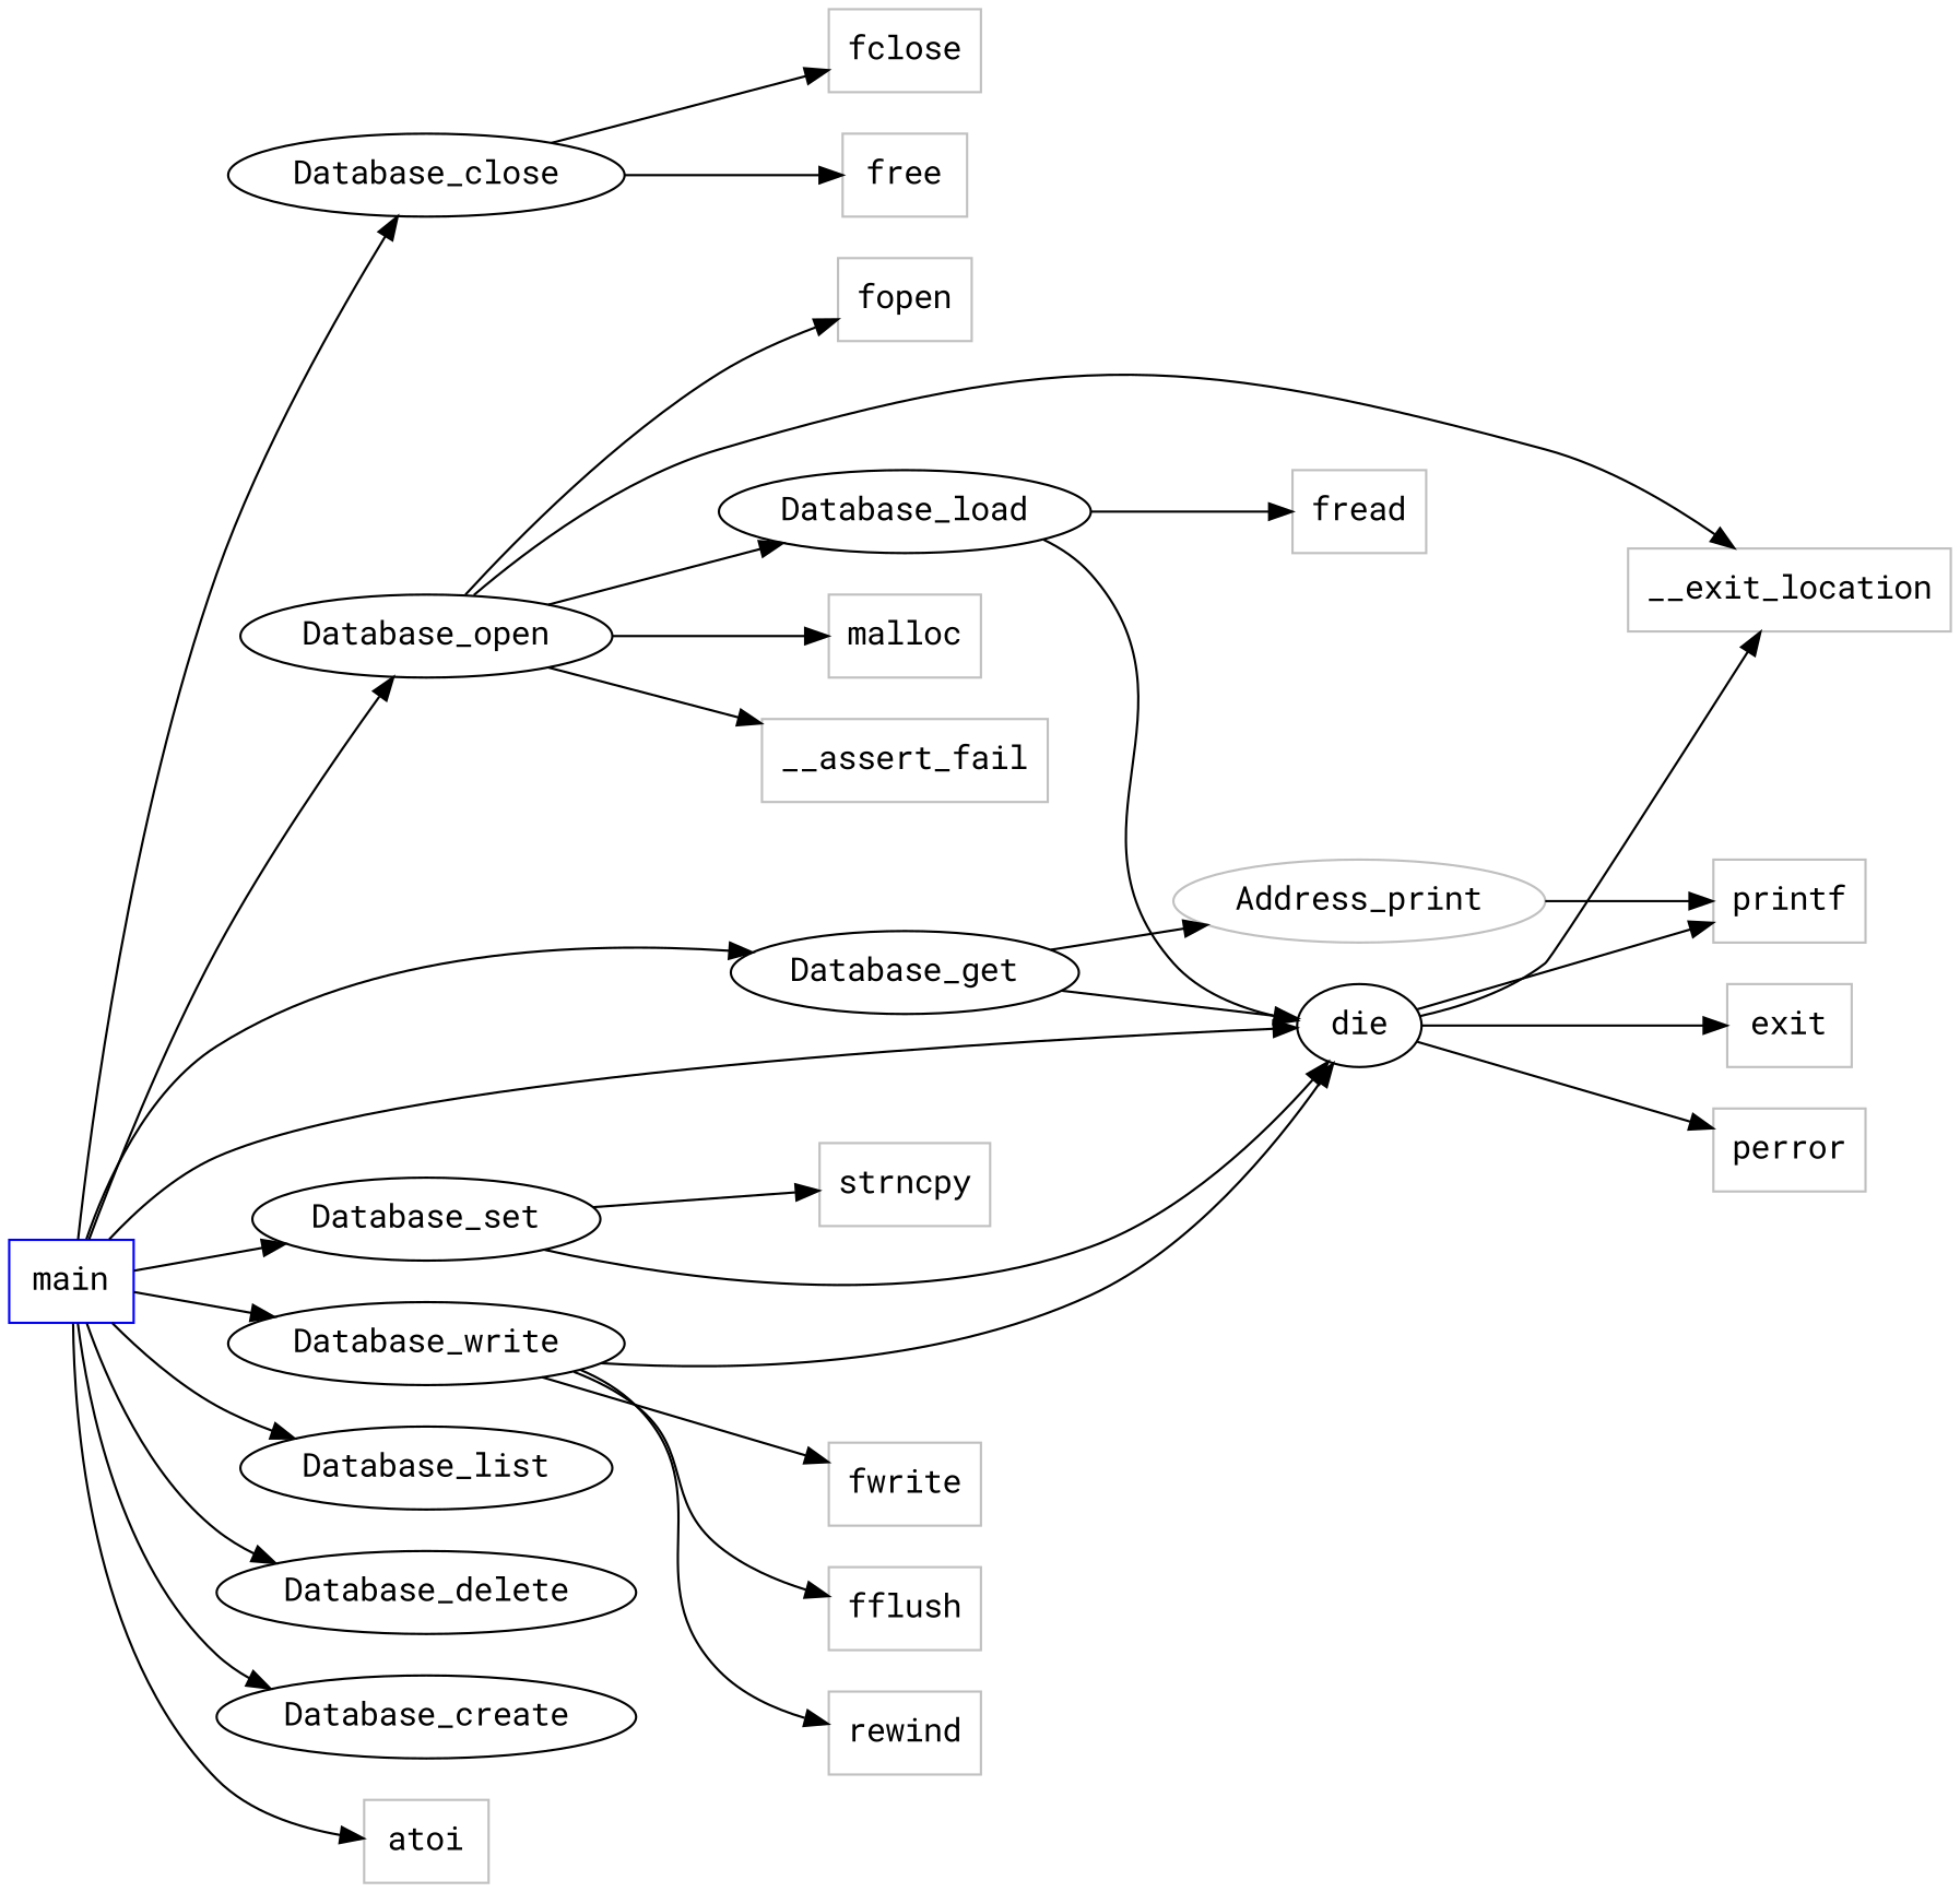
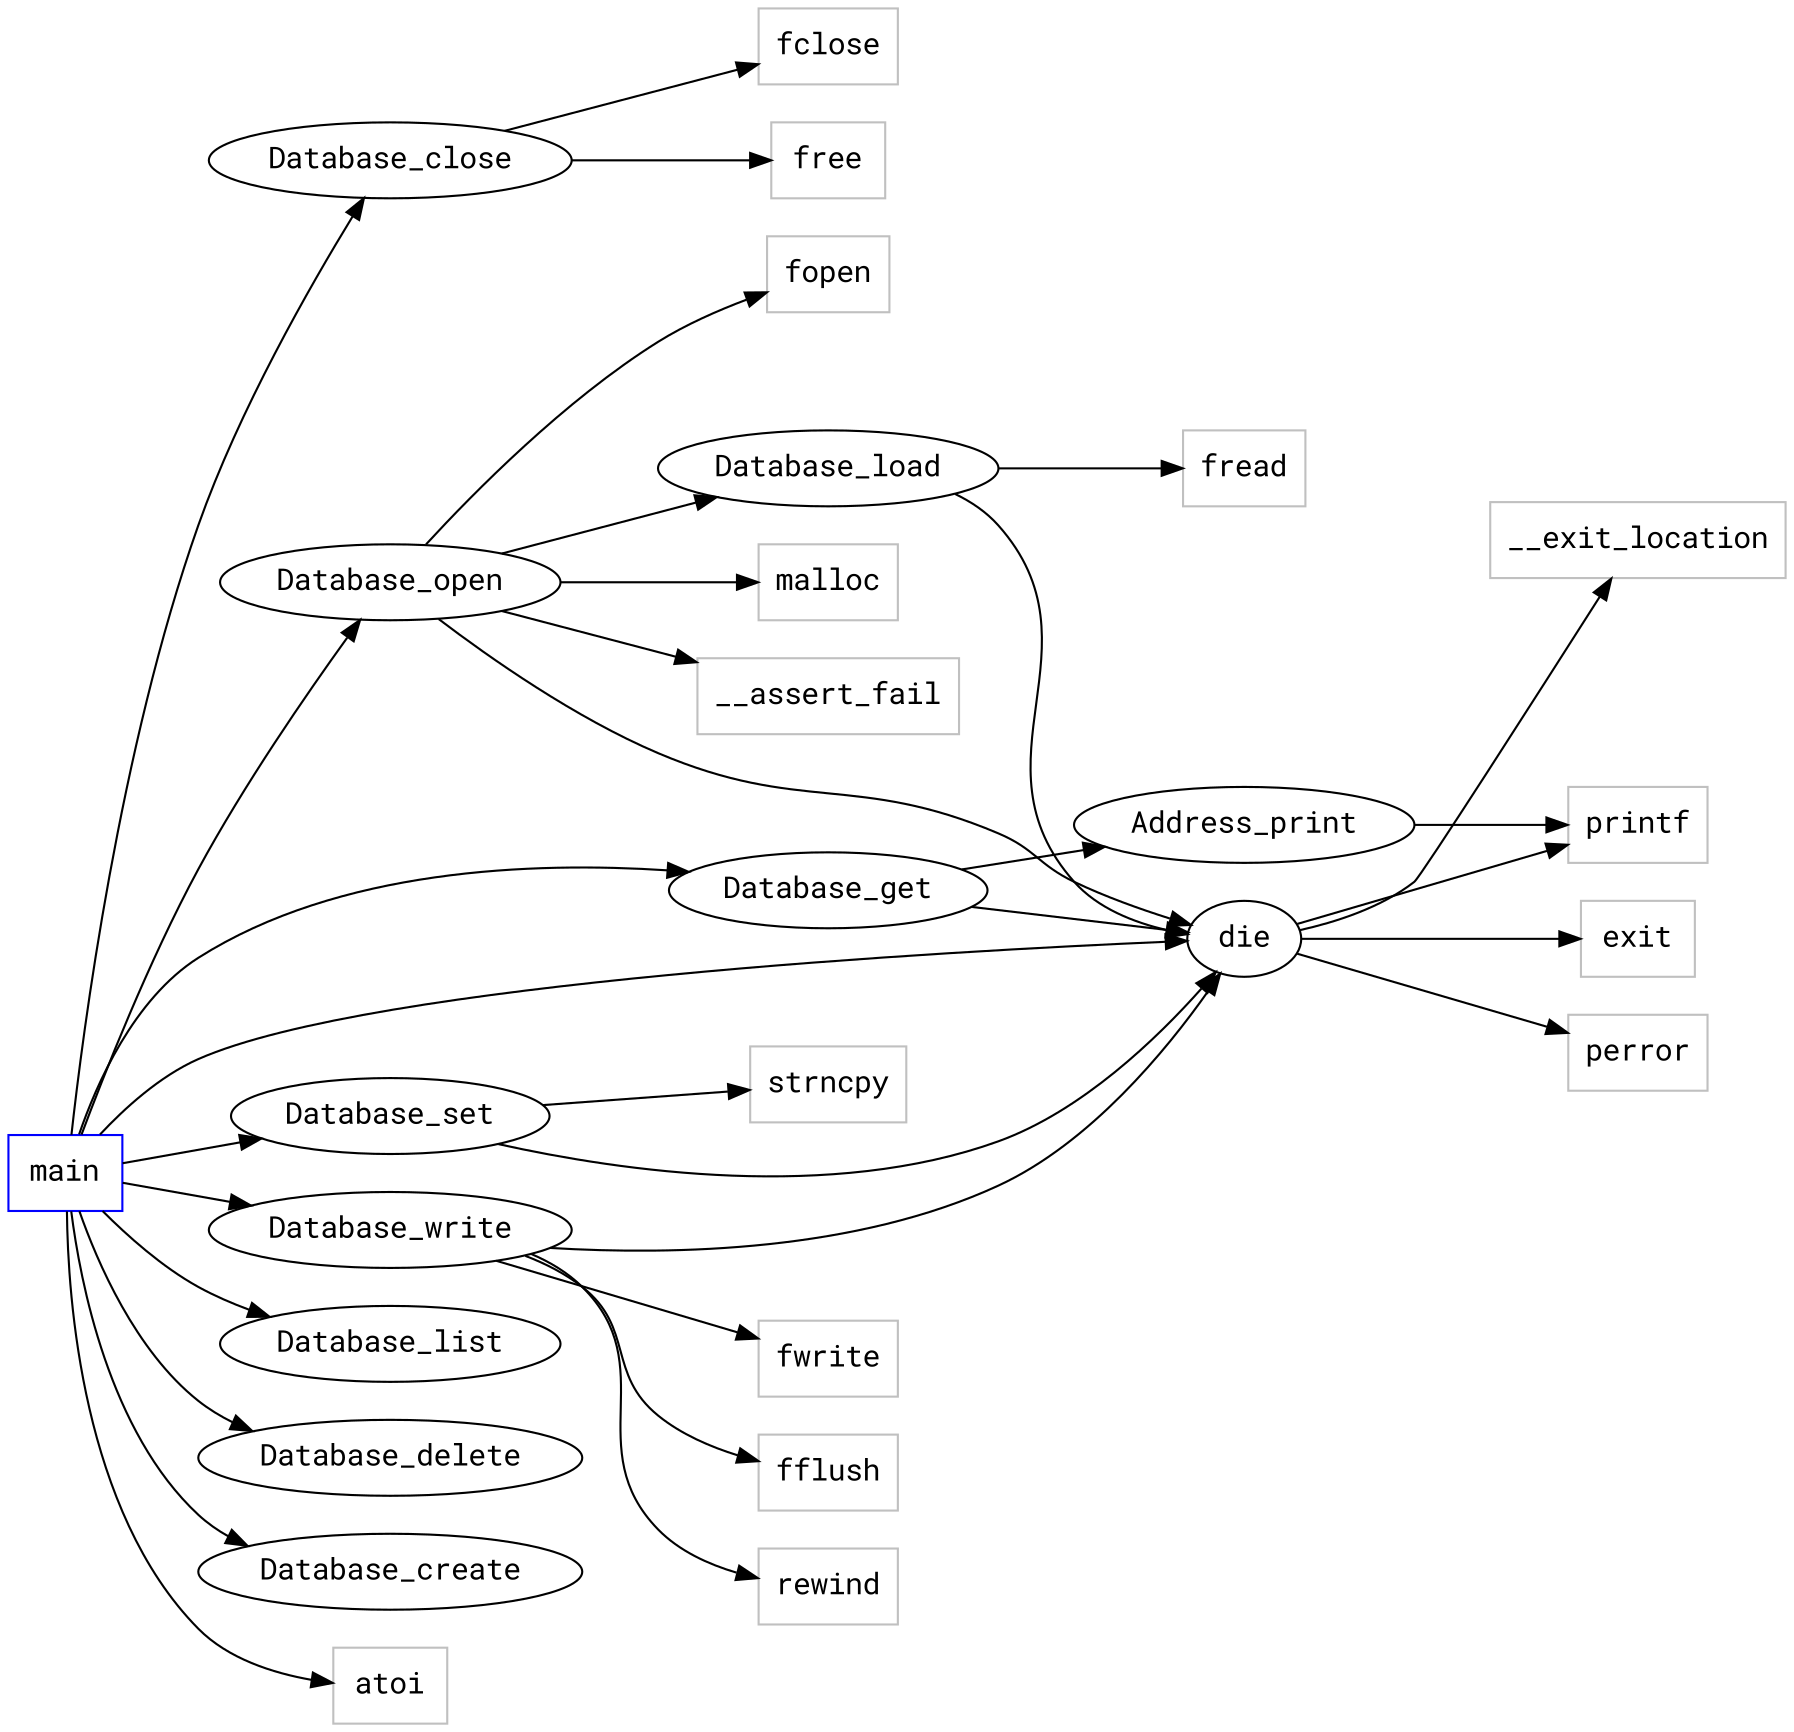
  digraph {
    fontname="Roboto Mono"
    rankdir=LR
    node [color=grey fontname="Roboto Mono" shape=box]
    edge [fontname="Roboto Mono"]
    main [color=blue]
    Database_close [color="" shape=""]
    Database_get [color="" shape=""]
    die [color="" shape=""]
    Database_list [color="" shape=""]
    Database_open [color="" shape=""]
    Database_set [color="" shape=""]
    Database_write [color="" shape=""]
    Database_delete [color="" shape=""]
    Database_create [color="" shape=""]
    atoi
    fclose
    free
-   Address_print [shape=""]
+   Address_print [color="" shape=""]
    printf
    n16 [label=__exit_location]
    perror
    exit
    Database_load [color="" shape=""]
    malloc
    __assert_fail
    fopen
    strncpy
    rewind
    fwrite
    fflush
    fread
    main -> Database_close
    main -> Database_get
    main -> die
    main -> Database_list
    main -> Database_open
    main -> Database_set
    main -> Database_write
    main -> Database_delete
    main -> Database_create
    main -> atoi
    Database_close -> fclose
    Database_close -> free
    Database_get -> die
    Database_get -> Address_print
    die -> printf
    die -> n16
    die -> perror
    die -> exit
-   Database_open -> n16
+   Database_open -> die
    Database_open -> Database_load
    Database_open -> malloc
    Database_open -> __assert_fail
    Database_open -> fopen
    Database_set -> die
    Database_set -> strncpy
    Database_write -> die
    Database_write -> rewind
    Database_write -> fwrite
    Database_write -> fflush
    Address_print -> printf
    Database_load -> die
    Database_load -> fread
  }
